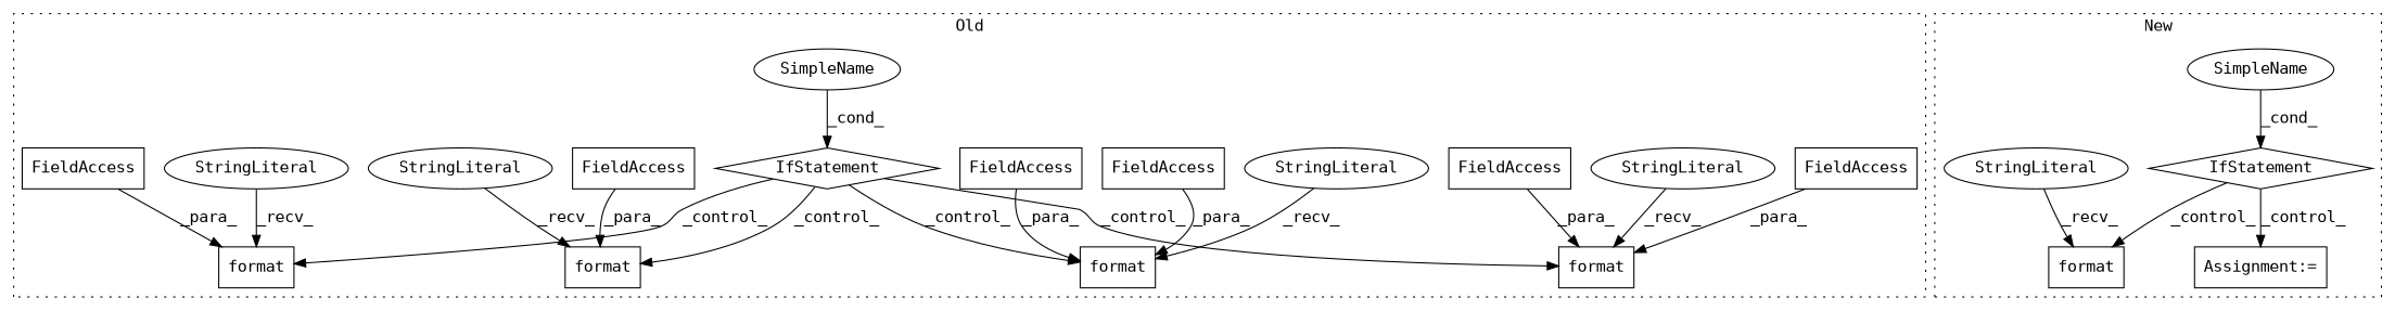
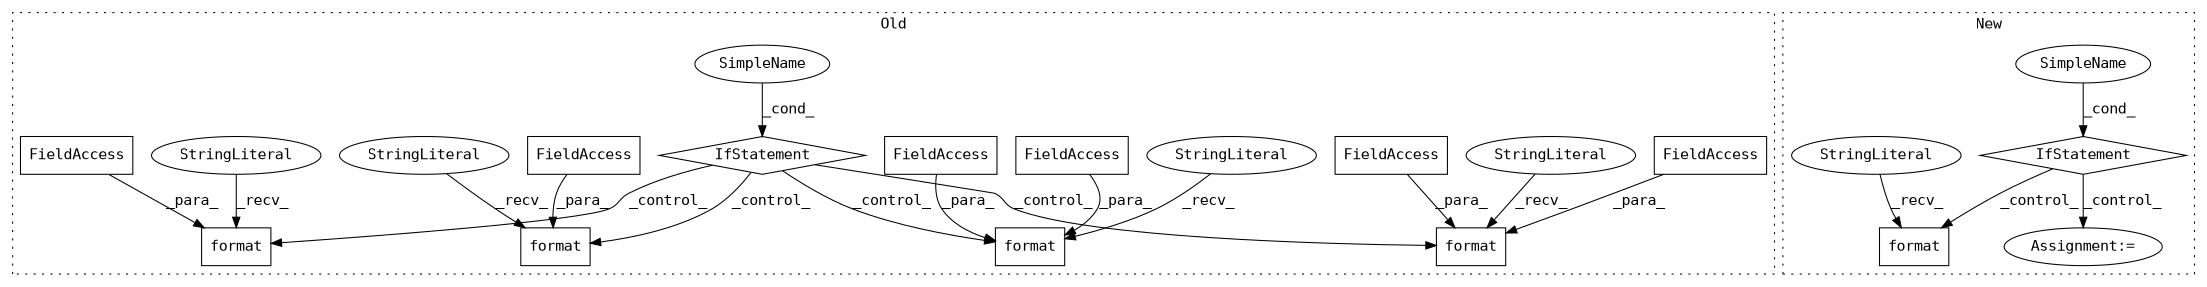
  digraph {
    fontname="DejaVu Sans Mono"
    node [a=22 l=13 shape=box fontname="DejaVu Sans Mono"]
    edge [fontname="DejaVu Sans Mono"]
    n1 [a=32 l="7,1" label=format s="3861,3896"]
    n2 [a=45 l=10 label=StringLiteral s=3850 shape=ellipse]
    n3 [a=25 l="4,2" label=IfStatement s="3731,3757" shape=diamond]
    n4 [a=42 label=SimpleName shape=ellipse l=""]
    n5 [l=14 label=FieldAccess s=3882]
    n6 [a=32 l="7,1" label=format s="3793,3828"]
    n7 [a=45 l=16 label=StringLiteral s=3776 shape=ellipse]
    n8 [label=FieldAccess s=3800]
    n9 [a=32 l="7,1" label=format s="3992,4012"]
    n10 [l=14 label=FieldAccess s=3814]
    n11 [a=32 l="7,1" label=format s="3942,3962"]
    n12 [label=FieldAccess s=3999]
    n13 [label=FieldAccess s=3868]
    n14 [a=45 label=StringLiteral s=3928 shape=ellipse]
    n15 [a=45 l=7 label=StringLiteral s=3984 shape=ellipse]
    n16 [label=FieldAccess s=3949]
    n17 [a=25 l="4,2" label=IfStatement s="3639,3709" shape=diamond]
-   n18 [a=7 l=1 label="Assignment:=" s=3879]
+   n18 [a=7 l=1 label="Assignment:=" s=3879 shape=ellipse]
    n19 [a=42 label=SimpleName shape=ellipse l=""]
    n20 [a=32 l="7,1" label=format s="3818,3857"]
    n21 [a=45 label=StringLiteral s=3804 shape=ellipse]
    subgraph cluster_1 {
      label=Old
      style=dotted
      n1
      n2
      n3
      n4
      n5
      n6
      n7
      n8
      n9
      n10
      n11
      n12
      n13
      n14
      n15
      n16
    }
    subgraph cluster_2 {
      label=New
      style=dotted
      n17
      n18
      n19
      n20
      n21
    }
    n2 -> n1 [label=_recv_]
    n3 -> n1 [label=_control_]
    n3 -> n6 [label=_control_]
    n3 -> n9 [label=_control_]
    n3 -> n11 [label=_control_]
    n4 -> n3 [label=_cond_]
    n5 -> n1 [label=_para_]
    n7 -> n6 [label=_recv_]
    n8 -> n6 [label=_para_]
    n10 -> n6 [label=_para_]
    n12 -> n9 [label=_para_]
    n13 -> n1 [label=_para_]
    n14 -> n11 [label=_recv_]
    n15 -> n9 [label=_recv_]
    n16 -> n11 [label=_para_]
    n17 -> n18 [label=_control_]
    n17 -> n20 [label=_control_]
    n19 -> n17 [label=_cond_]
    n21 -> n20 [label=_recv_]
  }
